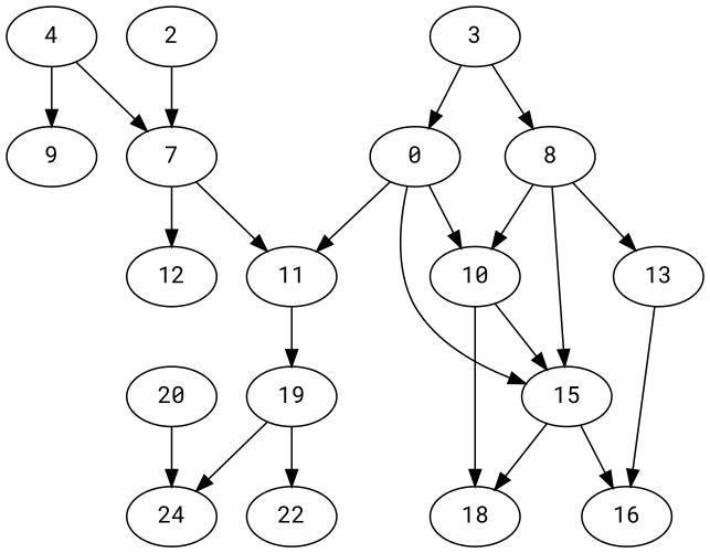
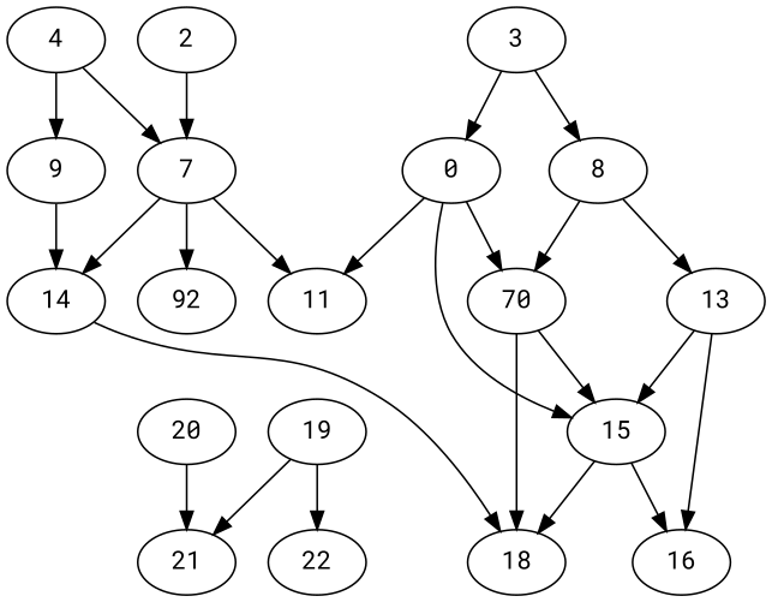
  digraph {
    fontname="Roboto Mono"
    node [alpha=0.09 fontname="Roboto Mono"]
    edge [fontname="Roboto Mono"]
    n1 [alpha=0.11 expect_size=6836218340356753 label=0]
-   10 [alpha=0.08 expect_size=326407833677078464]
+   10 [alpha=0.08 expect_size=326407833677078464 label=70]
    11 [alpha=0.07 expect_size=96266716284115222528]
    15 [alpha=0.08 expect_size=10661439684418207744]
    9 [alpha=0.14 expect_size=86532232807775280]
+   14 [alpha=0.13 expect_size=40662956345856622592]
    18 [alpha=0.07 expect_size=218147487959279232]
    19 [alpha=0.03 expect_size=56140897762738912]
    16 [alpha=0.12 expect_size=10877636507229892]
    2 [alpha=0.10 expect_size=8129595929880690688]
    7 [expect_size=317600361773137]
-   12 [alpha=0.02 expect_size=418796442447399040]
+   12 [alpha=0.02 expect_size=418796442447399040 label=92]
    3 [expect_size=1831114320948463]
    8 [alpha=0.11 expect_size=18171481135671164]
    13 [alpha=0.13 expect_size=264698297581568000]
    4 [alpha=0.02 expect_size=2073318706976139]
    20 [expect_size=25764673493399502848]
-   21 [alpha=0.05 expect_size=1323681695655264 label=24]
+   21 [alpha=0.05 expect_size=1323681695655264]
    22 [alpha=0.04 expect_size=6016845287805273]
    n1 -> 10
    n1 -> 11
    n1 -> 15
    10 -> 15
    10 -> 18
-   11 -> 19
    15 -> 18
    15 -> 16
+   9 -> 14
+   14 -> 18
    19 -> 21
    19 -> 22
    2 -> 7
    7 -> 11
+   7 -> 14
    7 -> 12
    3 -> n1
    3 -> 8
    8 -> 10
-   8 -> 15
+   13 -> 15
    8 -> 13
    13 -> 16
    4 -> 9
    4 -> 7
    20 -> 21
  }
